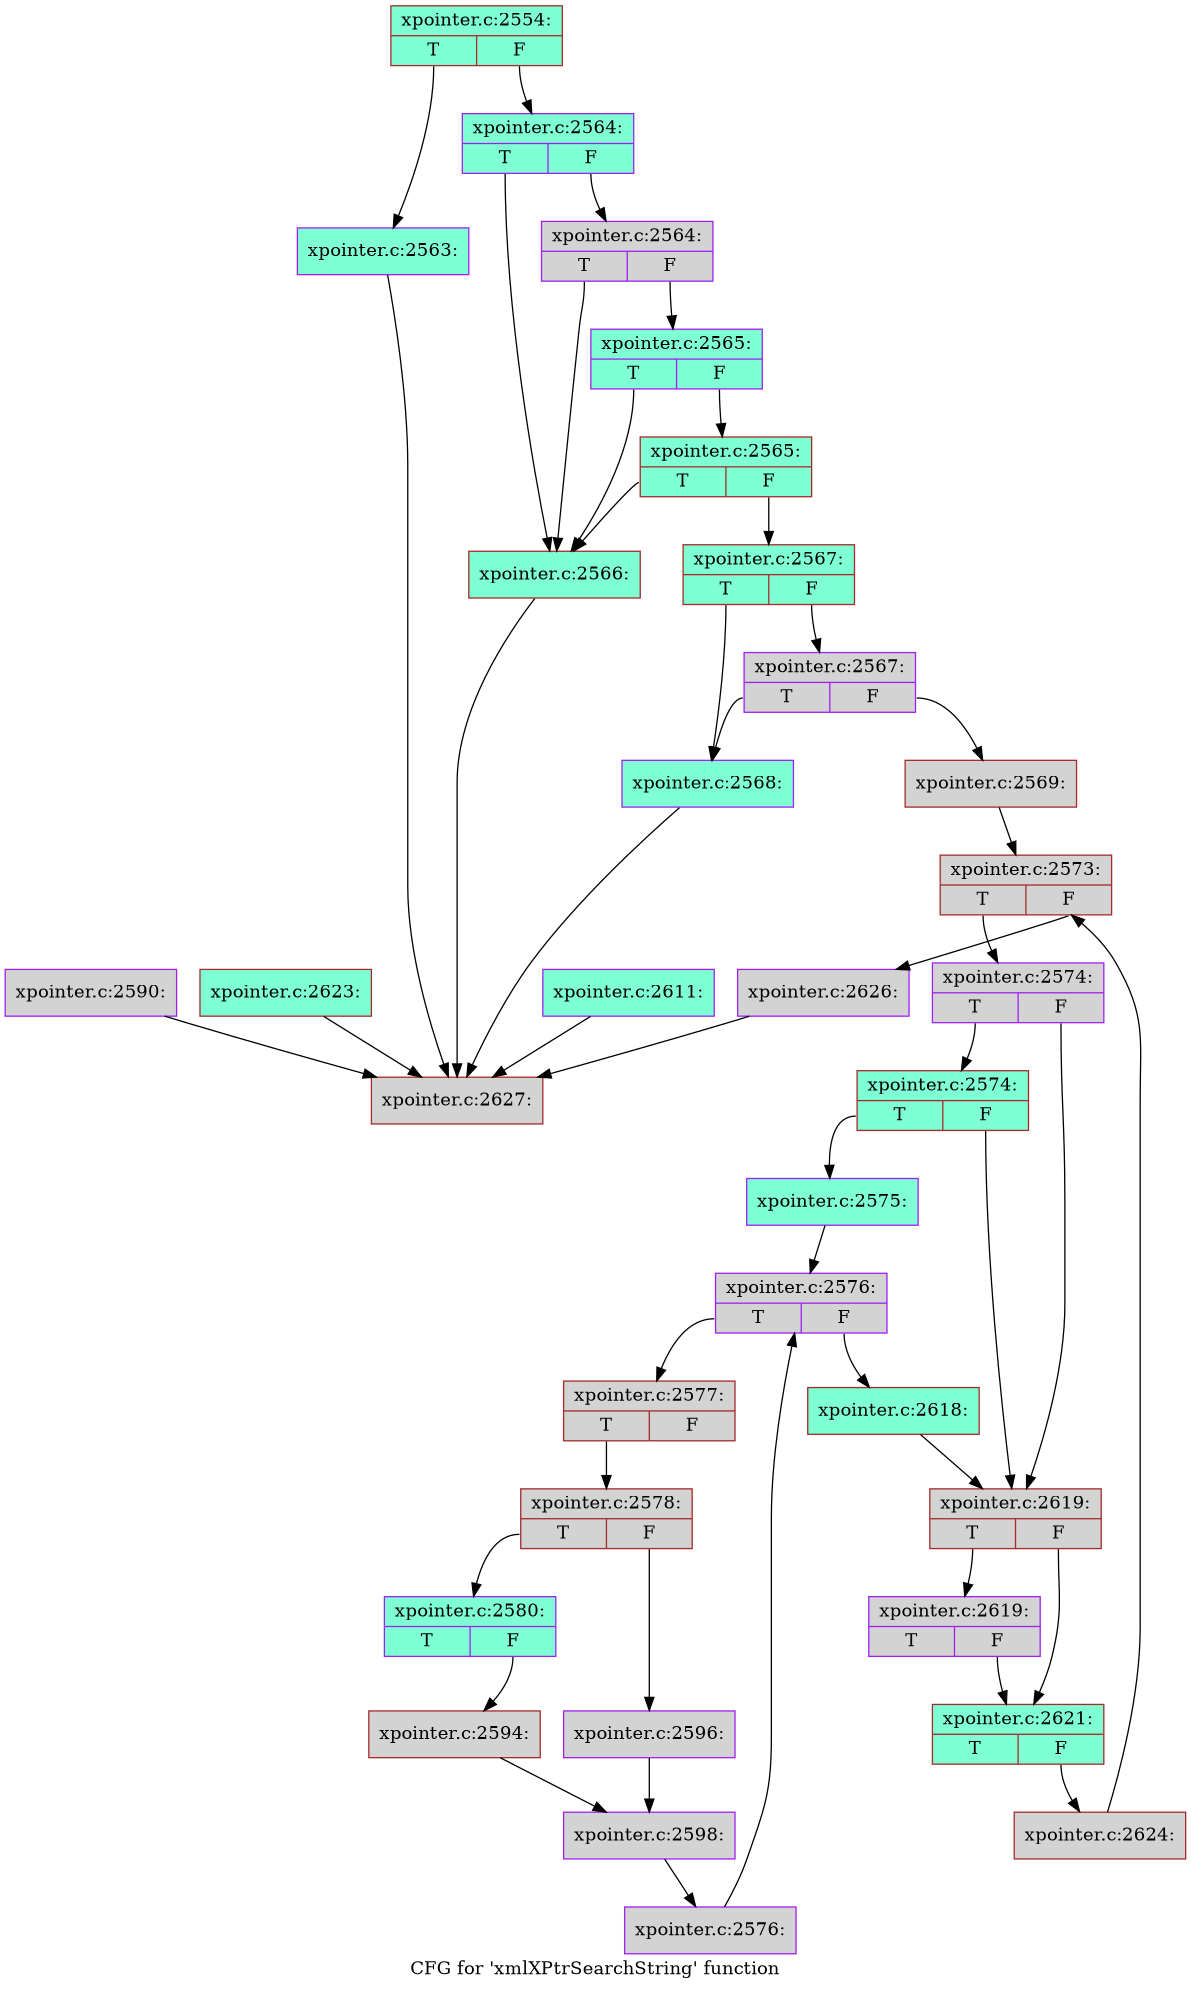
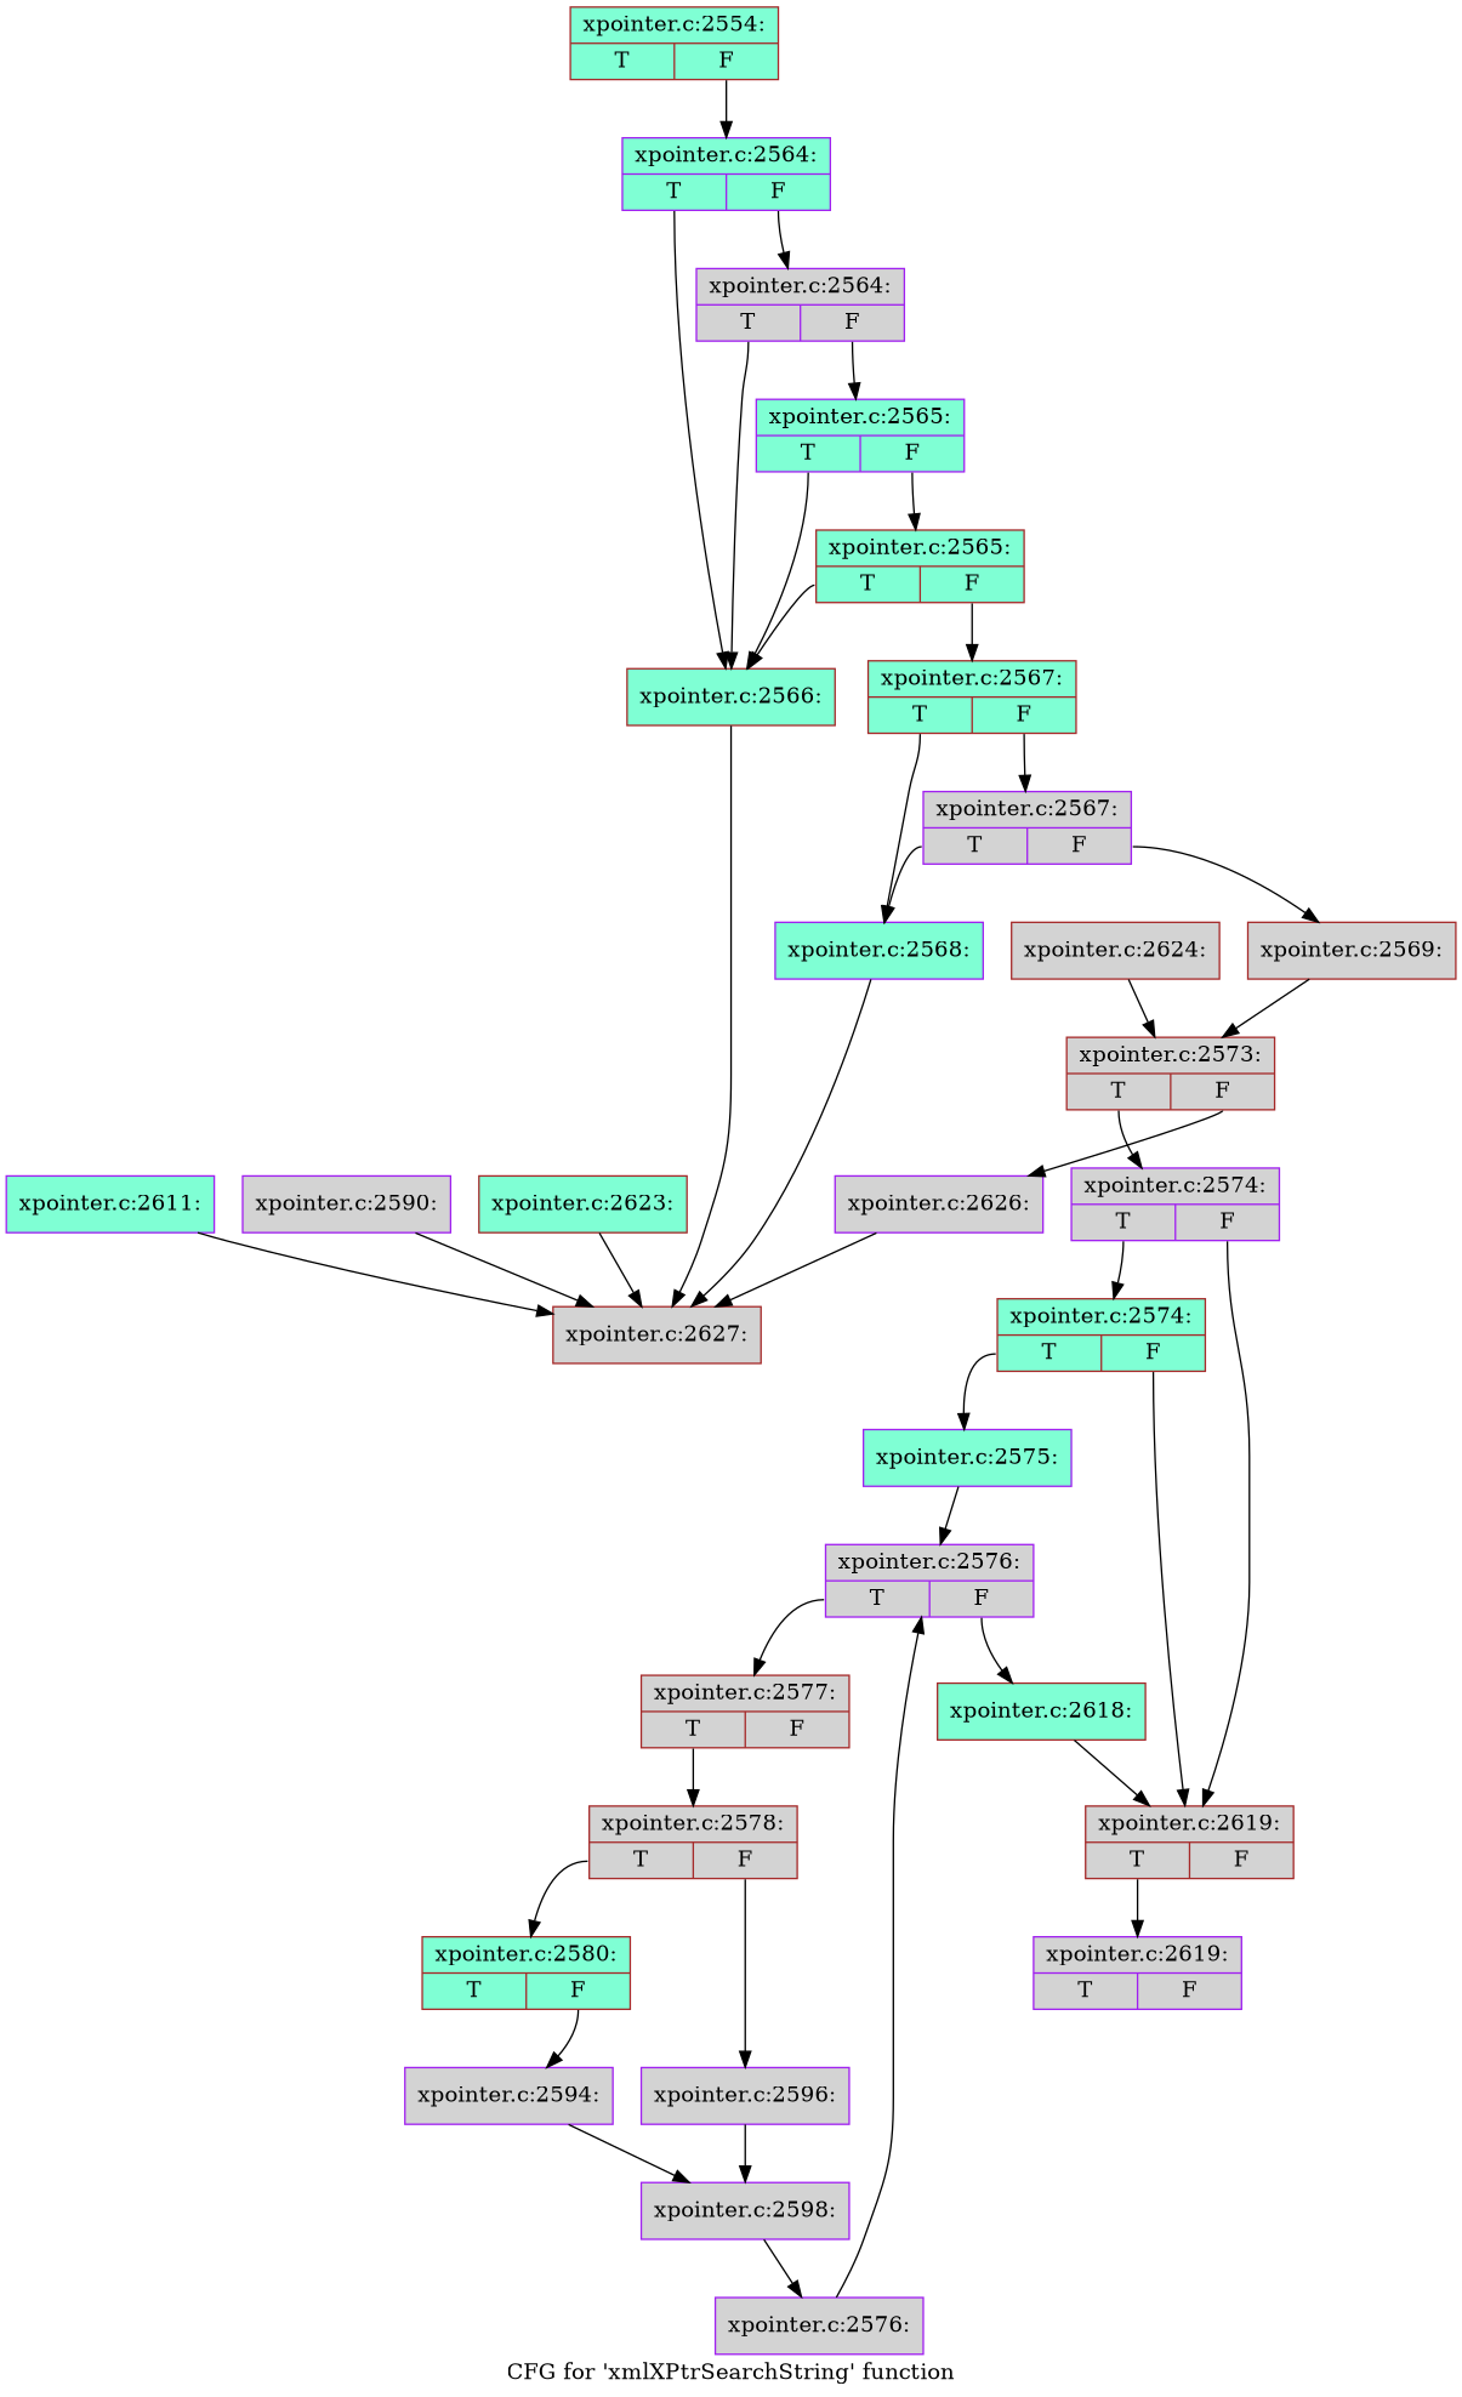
  digraph {
    label="CFG for 'xmlXPtrSearchString' function"
    node [color=purple fillcolor=lightgrey shape=record style=filled]
    edge [tailport=s0]
    n1 [color=brown fillcolor=aquamarine label="{xpointer.c:2554:|{<s0>T|<s1>F}}"]
-   n2 [fillcolor=aquamarine label="{xpointer.c:2563:}"]
    n3 [fillcolor=aquamarine label="{xpointer.c:2564:|{<s0>T|<s1>F}}"]
    n4 [color=brown label="{xpointer.c:2627:}"]
    n5 [color=brown fillcolor=aquamarine label="{xpointer.c:2566:}"]
    n6 [label="{xpointer.c:2564:|{<s0>T|<s1>F}}"]
    n7 [fillcolor=aquamarine label="{xpointer.c:2565:|{<s0>T|<s1>F}}"]
    n8 [color=brown fillcolor=aquamarine label="{xpointer.c:2565:|{<s0>T|<s1>F}}"]
    n9 [color=brown fillcolor=aquamarine label="{xpointer.c:2567:|{<s0>T|<s1>F}}"]
    n10 [fillcolor=aquamarine label="{xpointer.c:2568:}"]
    n11 [label="{xpointer.c:2567:|{<s0>T|<s1>F}}"]
    n12 [color=brown label="{xpointer.c:2569:}"]
    n13 [color=brown label="{xpointer.c:2573:|{<s0>T|<s1>F}}"]
    n14 [label="{xpointer.c:2574:|{<s0>T|<s1>F}}"]
    n15 [label="{xpointer.c:2626:}"]
    n16 [color=brown fillcolor=aquamarine label="{xpointer.c:2574:|{<s0>T|<s1>F}}"]
    n17 [color=brown label="{xpointer.c:2619:|{<s0>T|<s1>F}}"]
    n18 [fillcolor=aquamarine label="{xpointer.c:2575:}"]
    n19 [label="{xpointer.c:2619:|{<s0>T|<s1>F}}"]
-   n20 [color=brown fillcolor=aquamarine label="{xpointer.c:2621:|{<s0>T|<s1>F}}"]
    n21 [label="{xpointer.c:2576:|{<s0>T|<s1>F}}"]
    n22 [color=brown label="{xpointer.c:2624:}"]
    n23 [color=brown label="{xpointer.c:2577:|{<s0>T|<s1>F}}"]
    n24 [color=brown fillcolor=aquamarine label="{xpointer.c:2618:}"]
    n25 [color=brown label="{xpointer.c:2578:|{<s0>T|<s1>F}}"]
-   n26 [fillcolor=aquamarine label="{xpointer.c:2580:|{<s0>T|<s1>F}}"]
+   n26 [color=brown fillcolor=aquamarine label="{xpointer.c:2580:|{<s0>T|<s1>F}}"]
    n27 [label="{xpointer.c:2596:}"]
    n28 [fillcolor=aquamarine label="{xpointer.c:2611:}"]
-   n29 [color=brown label="{xpointer.c:2594:}"]
+   n29 [label="{xpointer.c:2594:}"]
    n30 [label="{xpointer.c:2598:}"]
    n31 [label="{xpointer.c:2590:}"]
    n32 [label="{xpointer.c:2576:}"]
    n33 [color=brown fillcolor=aquamarine label="{xpointer.c:2623:}"]
-   n1 -> n2
    n1 -> n3 [tailport=s1]
-   n2 -> n4
    n3 -> n5
    n3 -> n6 [tailport=s1]
    n5 -> n4
    n6 -> n5
    n6 -> n7 [tailport=s1]
    n7 -> n5
    n7 -> n8 [tailport=s1]
    n8 -> n5
    n8 -> n9 [tailport=s1]
    n9 -> n10
    n9 -> n11 [tailport=s1]
    n10 -> n4
    n11 -> n10
    n11 -> n12 [tailport=s1]
    n12 -> n13
    n13 -> n14
    n13 -> n15 [tailport=s1]
    n14 -> n16
    n14 -> n17 [tailport=s1]
    n15 -> n4
    n16 -> n17 [tailport=s1]
    n16 -> n18
    n17 -> n19
-   n17 -> n20 [tailport=s1]
    n18 -> n21
-   n19 -> n20 [tailport=s1]
-   n20 -> n22 [tailport=s1]
    n21 -> n23
    n21 -> n24 [tailport=s1]
    n22 -> n13
    n23 -> n25
    n24 -> n17
    n25 -> n26
    n25 -> n27 [tailport=s1]
    n26 -> n29 [tailport=s1]
    n27 -> n30
    n28 -> n4
    n29 -> n30
    n30 -> n32
    n31 -> n4
    n32 -> n21
    n33 -> n4
  }
